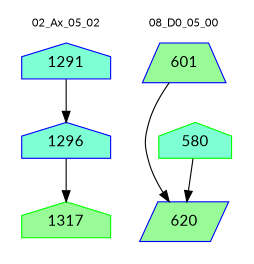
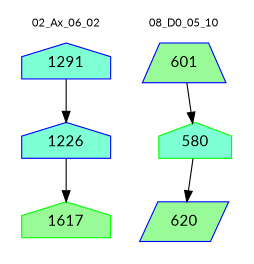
  digraph {
    fontname=Lato
    node [color=blue fillcolor=aquamarine fontname=Lato shape=house style=filled]
    edge [color=black fontname=Lato]
    n1 [label=1291]
-   n2 [label=1296]
-   n3 [color=green fillcolor=palegreen label=1317]
+   n2 [label=1226]
+   n3 [color=green fillcolor=palegreen label=1617]
    n4 [fillcolor=palegreen label=601 shape=trapezium]
    n5 [fillcolor=palegreen label=620 shape=parallelogram]
    n6 [color=green label=580]
    subgraph cluster_1 {
      color=white
      fontsize=10
-     label="02_Ax_05_02"
+     label="02_Ax_06_02"
      n1
      n2
      n3
    }
    subgraph cluster_2 {
      color=white
      fontsize=10
-     label="08_D0_05_00"
+     label="08_D0_05_10"
      n4
      n5
      n6
    }
    n1 -> n2
    n2 -> n3
-   n4 -> n5
+   n4 -> n6
    n6 -> n5
  }
